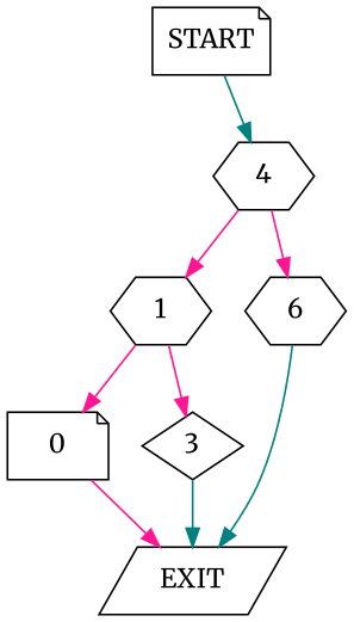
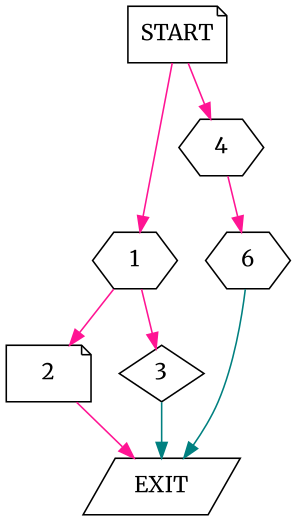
  digraph {
    fontname=Merriweather
    node [fontname=Merriweather shape=hexagon]
    edge [color=deeppink fontname=Merriweather]
    n1 [label=START shape=note]
    1
    4
-   2 [shape=note label=0]
+   2 [shape=note]
    3 [shape=diamond]
    6
    n7 [label=EXIT shape=parallelogram]
-   4 -> 1
-   n1 -> 4 [color=teal]
+   n1 -> 1
+   n1 -> 4
    1 -> 2
    1 -> 3
    4 -> 6
    2 -> n7
    3 -> n7 [color=teal]
    6 -> n7 [color=teal]
  }
